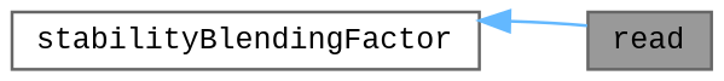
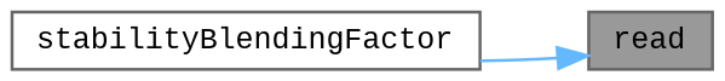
  digraph {
    rankdir=RL
    fontname="Liberation Mono"
    node [fontname="Liberation Mono" fontsize=10 shape=box style=filled]
    n1 [color=gray40 fillcolor=grey60 fontcolor=black height=0.2 label=read width=0.4]
    n2 [color=grey40 fillcolor=white height=0.2 label=stabilityBlendingFactor width=0.4]
-   n2 -> n1 [color=steelblue1 dir=back fontname="Liberation Mono" fontsize=10 labelfontname=Helvetica labelfontsize=10 style=solid]
+   n1 -> n2 [color=steelblue1 dir=back fontname="Liberation Mono" fontsize=10 labelfontname=Helvetica labelfontsize=10 style=solid]
  }
